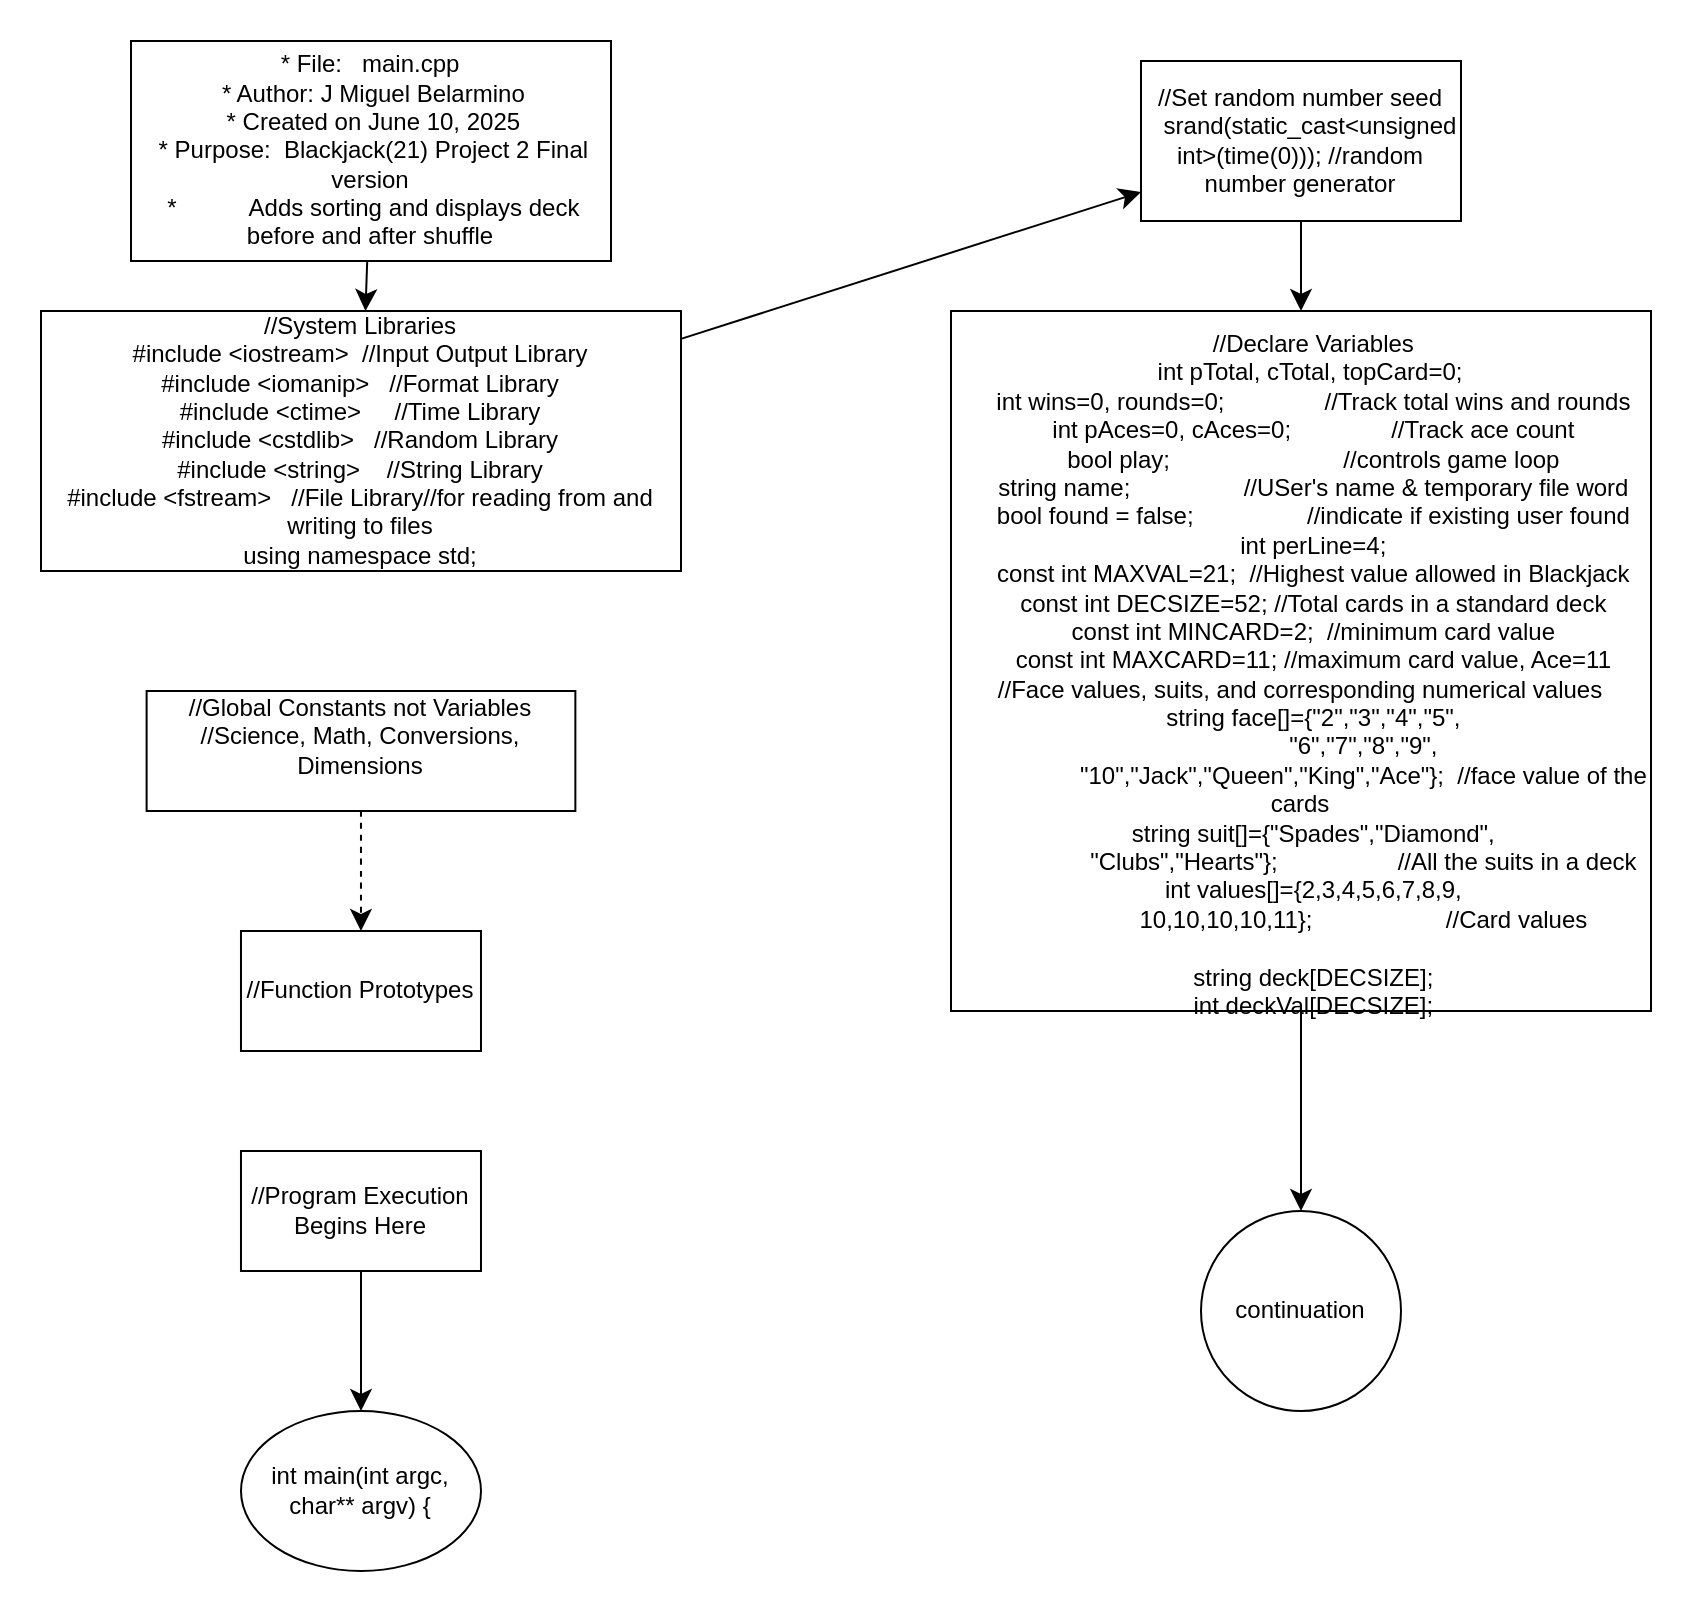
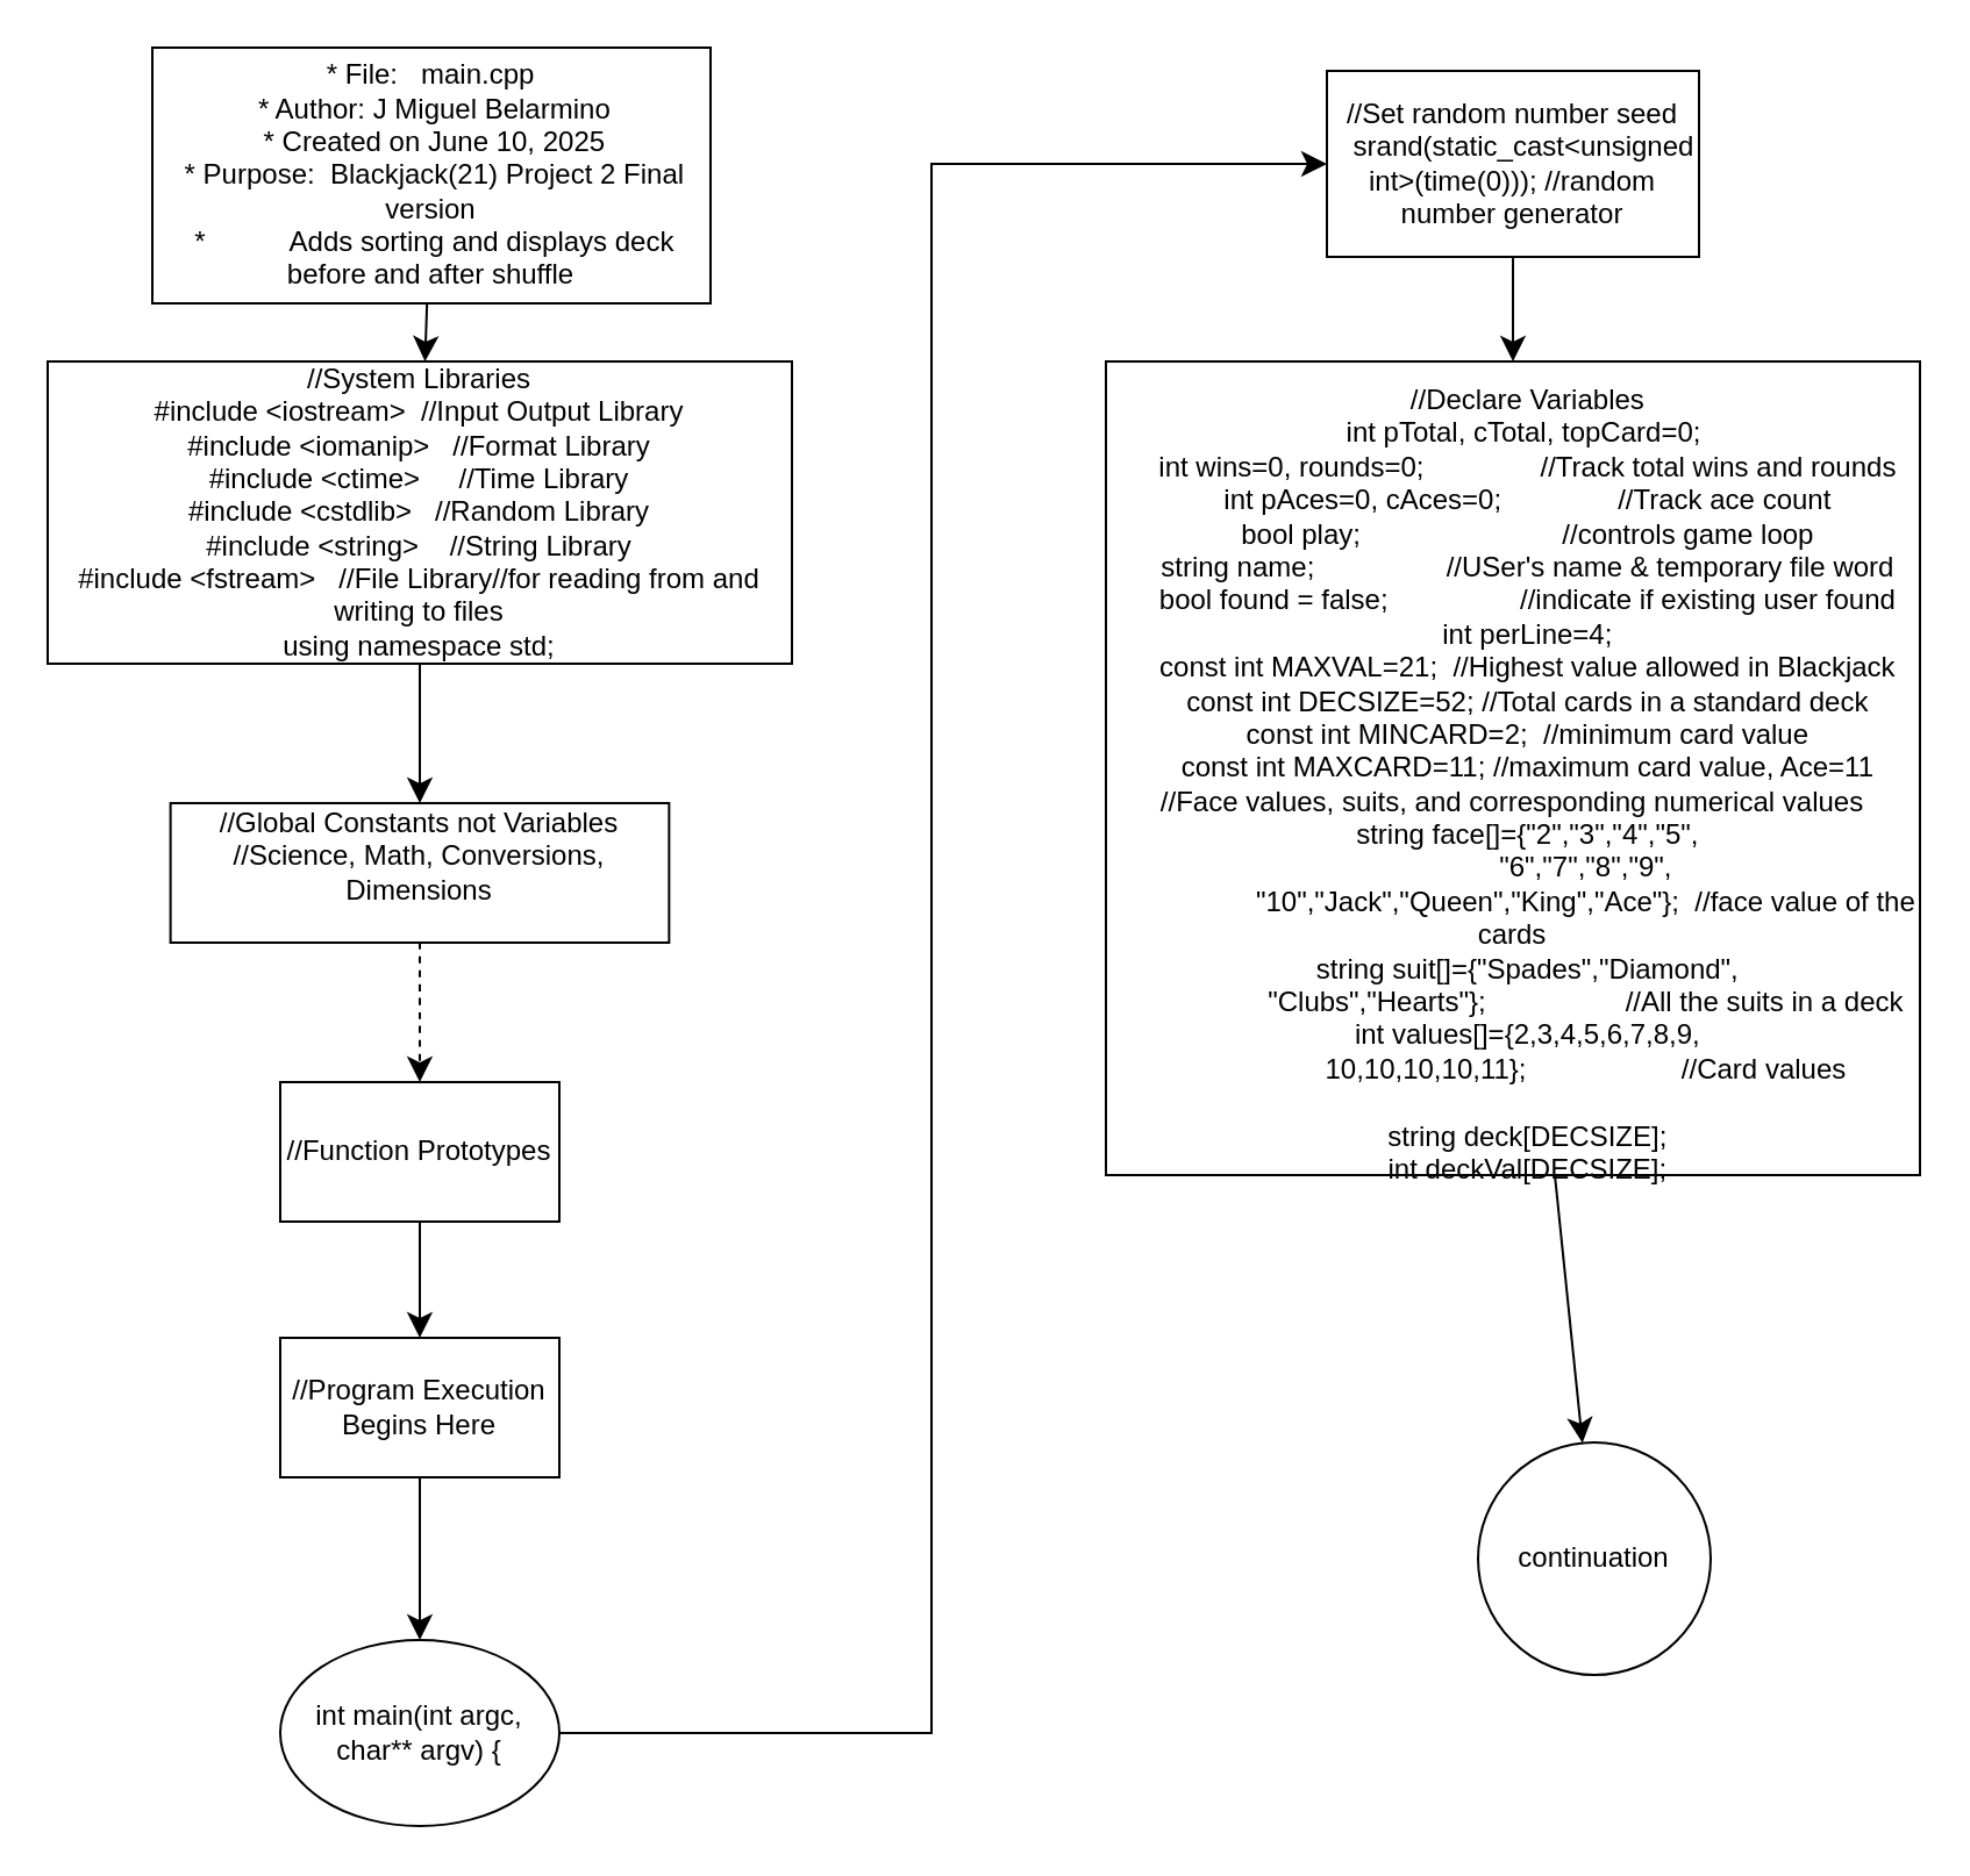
  <mxCell id="0" />
  <mxCell id="1" parent="0" />
  <mxCell id="2" value="" style="edgeStyle=none;curved=1;rounded=0;orthogonalLoop=1;jettySize=auto;html=1;fontSize=12;startSize=8;endSize=8;" parent="1" source="3" target="5" edge="1"><mxGeometry relative="1" as="geometry" /></mxCell>
  <mxCell id="3" value="&lt;div&gt;* File: &amp;nbsp; main.cpp&lt;/div&gt;&lt;div&gt;&amp;nbsp;* Author: J Miguel Belarmino&lt;/div&gt;&lt;div&gt;&amp;nbsp;* Created on June 10, 2025&lt;/div&gt;&lt;div&gt;&amp;nbsp;* Purpose: &amp;nbsp;Blackjack(21) Project 2 Final version&lt;/div&gt;&lt;div&gt;&amp;nbsp;* &amp;nbsp; &amp;nbsp; &amp;nbsp; &amp;nbsp; &amp;nbsp; Adds sorting and displays deck before and after shuffle&lt;/div&gt;" style="rounded=0;whiteSpace=wrap;html=1;" parent="1" vertex="1"><mxGeometry x="65" y="20" width="240" height="110" as="geometry" /></mxCell>
- <mxCell id="4" value="" style="edgeStyle=none;curved=1;rounded=0;orthogonalLoop=1;jettySize=auto;html=1;fontSize=12;startSize=8;endSize=8;" parent="1" source="5" target="13" edge="1"><mxGeometry relative="1" as="geometry" /></mxCell>
+ <mxCell id="4" value="" style="edgeStyle=none;curved=1;rounded=0;orthogonalLoop=1;jettySize=auto;html=1;fontSize=12;startSize=8;endSize=8;" parent="1" source="5" target="7" edge="1"><mxGeometry relative="1" as="geometry" /></mxCell>
  <mxCell id="5" value="&lt;div&gt;//System Libraries&lt;/div&gt;&lt;div&gt;#include &amp;lt;iostream&amp;gt; &amp;nbsp;//Input Output Library&lt;/div&gt;&lt;div&gt;#include &amp;lt;iomanip&amp;gt; &amp;nbsp; //Format Library&lt;/div&gt;&lt;div&gt;#include &amp;lt;ctime&amp;gt; &amp;nbsp; &amp;nbsp; //Time Library&lt;/div&gt;&lt;div&gt;#include &amp;lt;cstdlib&amp;gt; &amp;nbsp; //Random Library&lt;/div&gt;&lt;div&gt;#include &amp;lt;string&amp;gt; &amp;nbsp; &amp;nbsp;//String Library&lt;/div&gt;&lt;div&gt;#include &amp;lt;fstream&amp;gt; &amp;nbsp; //File Library//for reading from and writing to files&lt;/div&gt;&lt;div&gt;using namespace std;&lt;/div&gt;" style="rounded=0;whiteSpace=wrap;html=1;" parent="1" vertex="1"><mxGeometry x="20" y="155" width="320" height="130" as="geometry" /></mxCell>
  <mxCell id="6" value="" style="edgeStyle=none;curved=1;rounded=0;orthogonalLoop=1;jettySize=auto;html=1;fontSize=12;startSize=8;endSize=8;dashed=1;" edge="1" parent="1" source="7" target="15"><mxGeometry relative="1" as="geometry" /></mxCell>
  <mxCell id="7" value="&lt;div&gt;//Global Constants not Variables&lt;/div&gt;&lt;div&gt;//Science, Math, Conversions, Dimensions&lt;/div&gt;&lt;div&gt;&lt;br&gt;&lt;/div&gt;" style="rounded=0;whiteSpace=wrap;html=1;" parent="1" vertex="1"><mxGeometry x="72.81" y="345" width="214.37" height="60" as="geometry" /></mxCell>
  <mxCell id="8" value="" style="edgeStyle=none;curved=1;rounded=0;orthogonalLoop=1;jettySize=auto;html=1;fontSize=12;startSize=8;endSize=8;" parent="1" source="9" target="11" edge="1"><mxGeometry relative="1" as="geometry" /></mxCell>
  <mxCell id="9" value="//Program Execution Begins Here" style="rounded=0;whiteSpace=wrap;html=1;" parent="1" vertex="1"><mxGeometry x="119.99" y="575" width="120" height="60" as="geometry" /></mxCell>
+ <mxCell id="10" value="" style="edgeStyle=orthogonalEdgeStyle;rounded=0;orthogonalLoop=1;jettySize=auto;html=1;fontSize=12;startSize=8;endSize=8;entryX=0;entryY=0.5;entryDx=0;entryDy=0;" parent="1" source="11" target="13" edge="1"><mxGeometry relative="1" as="geometry"><Array as="points"><mxPoint x="400" y="745" /><mxPoint x="400" y="70" /></Array></mxGeometry></mxCell>
  <mxCell id="11" value="int main(int argc, char** argv) {" style="ellipse;whiteSpace=wrap;html=1;" parent="1" vertex="1"><mxGeometry x="120" y="705" width="120" height="80" as="geometry" /></mxCell>
  <mxCell id="12" value="" style="edgeStyle=none;curved=1;rounded=0;orthogonalLoop=1;jettySize=auto;html=1;fontSize=12;startSize=8;endSize=8;" edge="1" parent="1" source="13" target="17"><mxGeometry relative="1" as="geometry" /></mxCell>
  <mxCell id="13" value="&lt;div&gt;//Set random number seed&lt;/div&gt;&lt;div&gt;&amp;nbsp; &amp;nbsp;srand(static_cast&amp;lt;unsigned int&amp;gt;(time(0))); //random number generator&lt;/div&gt;" style="rounded=0;whiteSpace=wrap;html=1;" parent="1" vertex="1"><mxGeometry x="570" y="30" width="160" height="80" as="geometry" /></mxCell>
+ <mxCell id="14" value="" style="edgeStyle=none;curved=1;rounded=0;orthogonalLoop=1;jettySize=auto;html=1;fontSize=12;startSize=8;endSize=8;" edge="1" parent="1" source="15" target="9"><mxGeometry relative="1" as="geometry" /></mxCell>
  <mxCell id="15" value="//Function Prototypes" style="rounded=0;whiteSpace=wrap;html=1;" vertex="1" parent="1"><mxGeometry x="119.99" y="465" width="120" height="60" as="geometry" /></mxCell>
  <mxCell id="16" value="" style="edgeStyle=none;curved=1;rounded=0;orthogonalLoop=1;jettySize=auto;html=1;fontSize=12;startSize=8;endSize=8;" edge="1" parent="1" source="17" target="18"><mxGeometry relative="1" as="geometry" /></mxCell>
  <mxCell id="17" value="&lt;div&gt;&amp;nbsp; &amp;nbsp;&lt;/div&gt;&lt;div&gt;&amp;nbsp; &amp;nbsp; //Declare Variables&lt;/div&gt;&lt;div&gt;&amp;nbsp; &amp;nbsp; int pTotal, cTotal, topCard=0;&amp;nbsp;&lt;/div&gt;&lt;div&gt;&amp;nbsp; &amp;nbsp; int wins=0, rounds=0; &amp;nbsp; &amp;nbsp; &amp;nbsp; &amp;nbsp; &amp;nbsp; &amp;nbsp; &amp;nbsp; //Track total wins and rounds&lt;/div&gt;&lt;div&gt;&amp;nbsp; &amp;nbsp; int pAces=0, cAces=0; &amp;nbsp; &amp;nbsp; &amp;nbsp; &amp;nbsp; &amp;nbsp; &amp;nbsp; &amp;nbsp; //Track ace count&lt;/div&gt;&lt;div&gt;&amp;nbsp; &amp;nbsp; bool play; &amp;nbsp; &amp;nbsp; &amp;nbsp; &amp;nbsp; &amp;nbsp; &amp;nbsp; &amp;nbsp; &amp;nbsp; &amp;nbsp; &amp;nbsp; &amp;nbsp; &amp;nbsp; &amp;nbsp;//controls game loop&lt;/div&gt;&lt;div&gt;&amp;nbsp; &amp;nbsp; string name; &amp;nbsp; &amp;nbsp; &amp;nbsp; &amp;nbsp; &amp;nbsp; &amp;nbsp; &amp;nbsp; &amp;nbsp; //USer's name &amp;amp; temporary file word&lt;/div&gt;&lt;div&gt;&amp;nbsp; &amp;nbsp; bool found = false; &amp;nbsp; &amp;nbsp; &amp;nbsp; &amp;nbsp; &amp;nbsp; &amp;nbsp; &amp;nbsp; &amp;nbsp; //indicate if existing user found&lt;/div&gt;&lt;div&gt;&amp;nbsp; &amp;nbsp; int perLine=4;&lt;/div&gt;&lt;div&gt;&amp;nbsp; &amp;nbsp; const int MAXVAL=21; &amp;nbsp;//Highest value allowed in Blackjack&lt;/div&gt;&lt;div&gt;&amp;nbsp; &amp;nbsp; const int DECSIZE=52; //Total cards in a standard deck&lt;/div&gt;&lt;div&gt;&amp;nbsp; &amp;nbsp; const int MINCARD=2; &amp;nbsp;//minimum card value&lt;/div&gt;&lt;div&gt;&amp;nbsp; &amp;nbsp; const int MAXCARD=11; //maximum card value, Ace=11&lt;/div&gt;&lt;div&gt;&lt;div&gt;//Face values, suits, and corresponding numerical values&lt;/div&gt;&lt;div&gt;&amp;nbsp; &amp;nbsp; string face[]={&quot;2&quot;,&quot;3&quot;,&quot;4&quot;,&quot;5&quot;,&lt;/div&gt;&lt;div&gt;&amp;nbsp; &amp;nbsp; &amp;nbsp; &amp;nbsp; &amp;nbsp; &amp;nbsp; &amp;nbsp; &amp;nbsp; &amp;nbsp; &amp;nbsp;&quot;6&quot;,&quot;7&quot;,&quot;8&quot;,&quot;9&quot;,&lt;/div&gt;&lt;div&gt;&amp;nbsp; &amp;nbsp; &amp;nbsp; &amp;nbsp; &amp;nbsp; &amp;nbsp; &amp;nbsp; &amp;nbsp; &amp;nbsp; &amp;nbsp;&quot;10&quot;,&quot;Jack&quot;,&quot;Queen&quot;,&quot;King&quot;,&quot;Ace&quot;}; &amp;nbsp;//face value of the cards&lt;/div&gt;&lt;div&gt;&amp;nbsp; &amp;nbsp; string suit[]={&quot;Spades&quot;,&quot;Diamond&quot;,&lt;/div&gt;&lt;div&gt;&amp;nbsp; &amp;nbsp; &amp;nbsp; &amp;nbsp; &amp;nbsp; &amp;nbsp; &amp;nbsp; &amp;nbsp; &amp;nbsp; &amp;nbsp;&quot;Clubs&quot;,&quot;Hearts&quot;}; &amp;nbsp; &amp;nbsp; &amp;nbsp; &amp;nbsp; &amp;nbsp; &amp;nbsp; &amp;nbsp; &amp;nbsp; &amp;nbsp;//All the suits in a deck&lt;/div&gt;&lt;div&gt;&amp;nbsp; &amp;nbsp; int values[]={2,3,4,5,6,7,8,9,&lt;/div&gt;&lt;div&gt;&amp;nbsp; &amp;nbsp; &amp;nbsp; &amp;nbsp; &amp;nbsp; &amp;nbsp; &amp;nbsp; &amp;nbsp; &amp;nbsp; &amp;nbsp;10,10,10,10,11}; &amp;nbsp; &amp;nbsp; &amp;nbsp; &amp;nbsp; &amp;nbsp; &amp;nbsp; &amp;nbsp; &amp;nbsp; &amp;nbsp; &amp;nbsp;//Card values&lt;/div&gt;&lt;div&gt;&amp;nbsp; &amp;nbsp;&amp;nbsp;&lt;/div&gt;&lt;div&gt;&amp;nbsp; &amp;nbsp; string deck[DECSIZE];&lt;/div&gt;&lt;div&gt;&amp;nbsp; &amp;nbsp; int deckVal[DECSIZE];&lt;/div&gt;&lt;/div&gt;" style="rounded=0;whiteSpace=wrap;html=1;" vertex="1" parent="1"><mxGeometry x="475" y="155" width="350" height="350" as="geometry" /></mxCell>
- <mxCell id="18" value="continuation" style="ellipse;whiteSpace=wrap;html=1;aspect=fixed;" vertex="1" parent="1"><mxGeometry x="600" y="605" width="100" height="100" as="geometry" /></mxCell>
+ <mxCell id="18" value="continuation" style="ellipse;whiteSpace=wrap;html=1;aspect=fixed;" vertex="1" parent="1"><mxGeometry x="635" y="620" width="100" height="100" as="geometry" /></mxCell>
